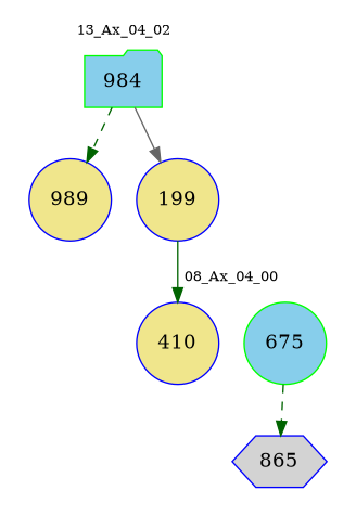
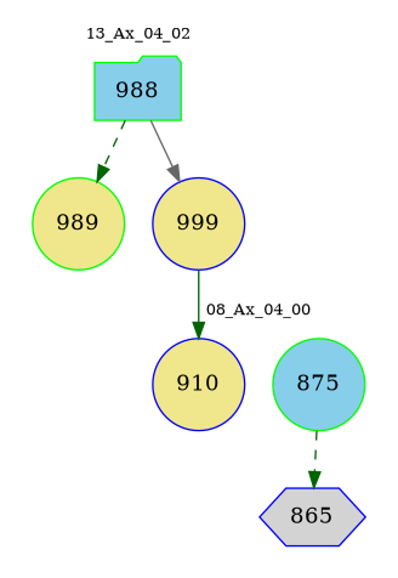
  digraph {
    node [color=blue fillcolor=khaki shape=circle style=filled]
    edge [color=darkgreen style=dashed]
-   n1 [color=green fillcolor=skyblue label=984 shape=folder]
-   n2 [label=989]
-   n3 [label=199]
-   n4 [color=green fillcolor=skyblue label=675]
+   n1 [color=green fillcolor=skyblue label=988 shape=folder]
+   n2 [color=green label=989]
+   n3 [label=999]
+   n4 [color=green fillcolor=skyblue label=875]
    n5 [fillcolor=lightgrey label=865 shape=hexagon]
-   n6 [label=410]
+   n6 [label=910]
    subgraph cluster_1 {
      color=white
      fontsize=10
      label="13_Ax_04_02"
      n1
      n2
      n3
    }
    subgraph cluster_2 {
      color=white
      fontsize=10
      label="08_Ax_04_00"
      n4
      n5
      n6
    }
    n1 -> n2
    n1 -> n3 [color=gray40 style=solid]
    n3 -> n6 [style=solid]
    n4 -> n5
  }
